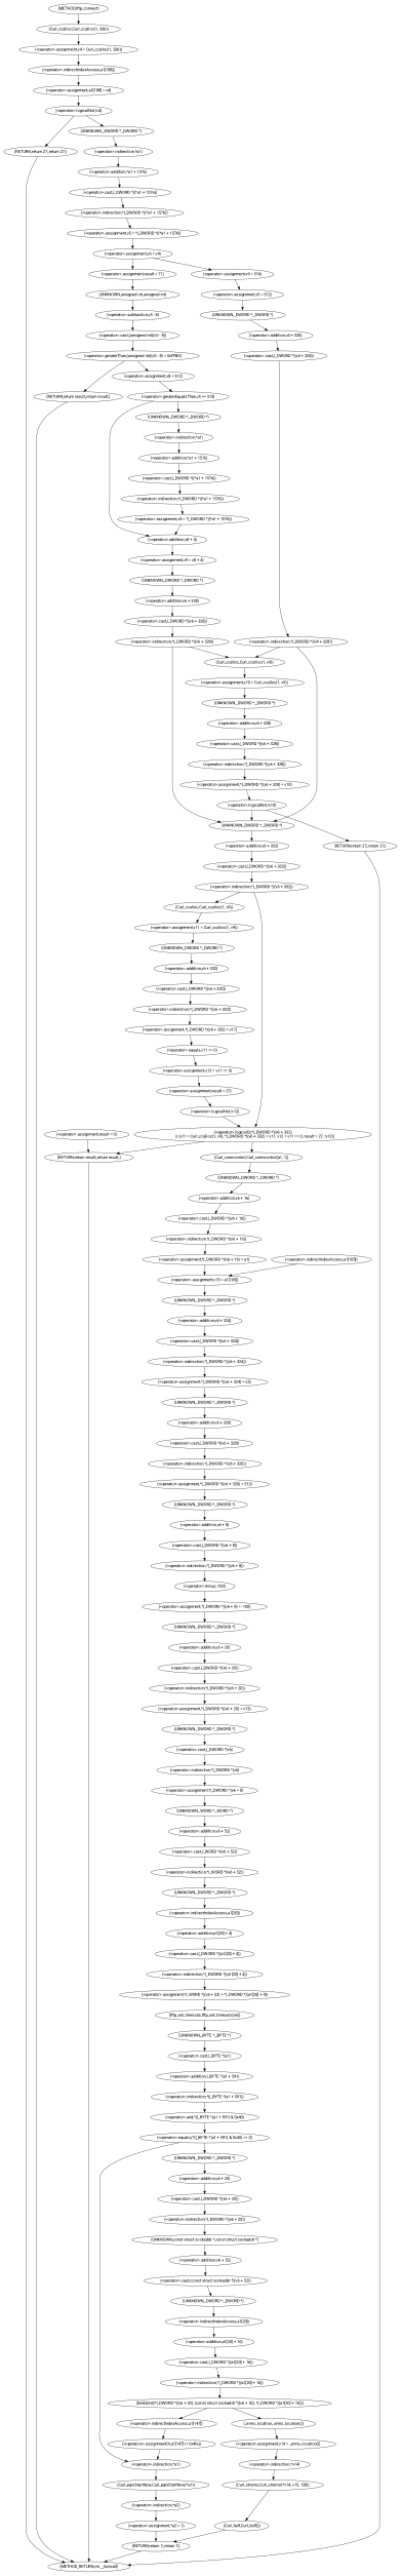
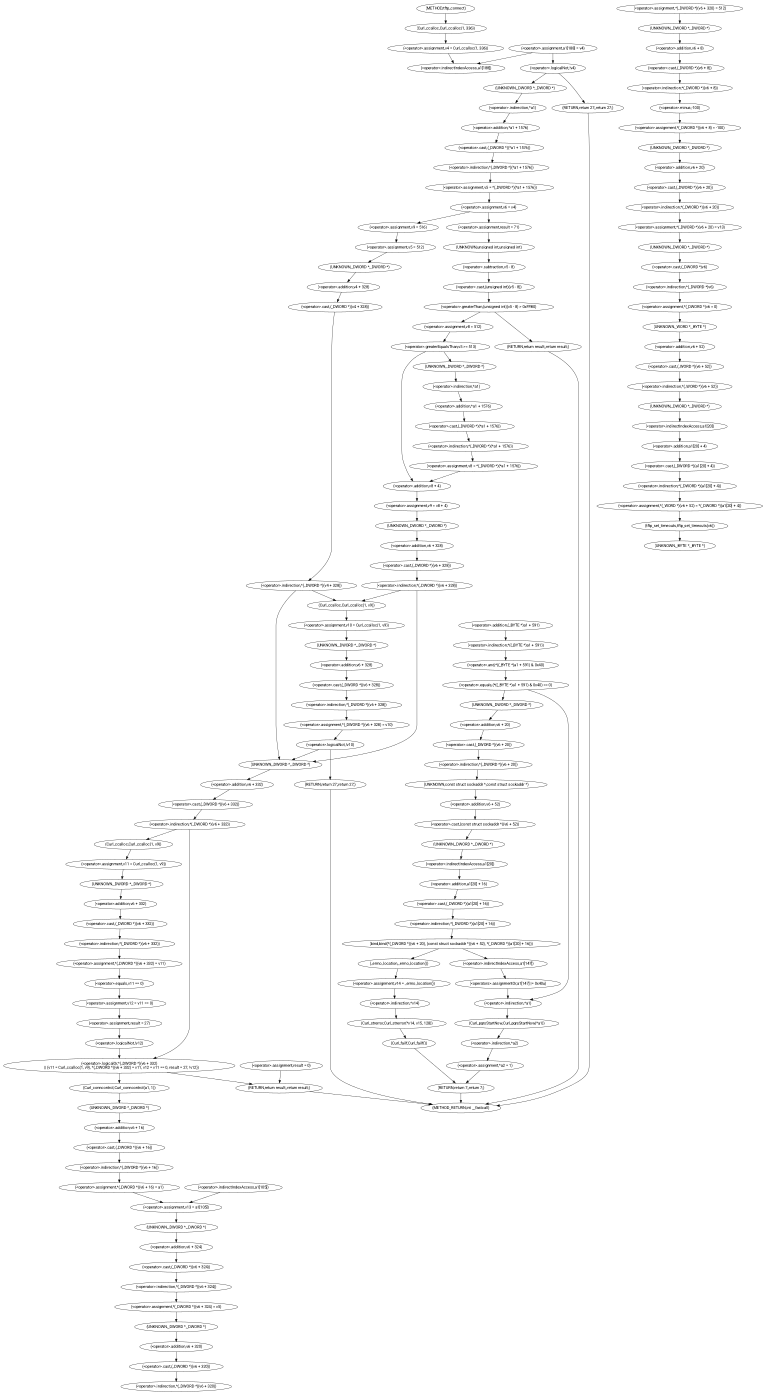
  digraph {
    fontname=Roboto
    node [fontname=Roboto]
    edge [fontname=Roboto]
    n1 [label="(<operator>.assignment,v4 = Curl_ccalloc(1, 336))"]
    n2 [label="(<operator>.indirectIndexAccess,a1[188])"]
    n3 [label="(<operator>.assignment,a1[188] = v4)"]
    n4 [label="(Curl_ccalloc,Curl_ccalloc(1, 336))"]
    n5 [label="(<operator>.logicalNot,!v4)"]
    n6 [label="(RETURN,return 27;,return 27;)"]
    n7 [label="(UNKNOWN,_DWORD *,_DWORD *)"]
    n8 [label="(METHOD_RETURN,int __fastcall)"]
    n9 [label="(<operator>.indirection,*a1)"]
    n10 [label="(<operator>.assignment,v5 = *(_DWORD *)(*a1 + 1576))"]
    n11 [label="(<operator>.assignment,v6 = v4)"]
    n12 [label="(<operator>.assignment,result = 71)"]
    n13 [label="(<operator>.assignment,v9 = 516)"]
    n14 [label="(<operator>.indirection,*(_DWORD *)(*a1 + 1576))"]
    n15 [label="(<operator>.cast,(_DWORD *)(*a1 + 1576))"]
    n16 [label="(<operator>.addition,*a1 + 1576)"]
    n17 [label="(UNKNOWN,unsigned int,unsigned int)"]
    n18 [label="(<operator>.assignment,v5 = 512)"]
    n19 [label="(<operator>.subtraction,v5 - 8)"]
    n20 [label="(<operator>.greaterThan,(unsigned int)(v5 - 8) > 0xFFB0)"]
    n21 [label="(RETURN,return result;,return result;)"]
    n22 [label="(<operator>.assignment,v8 = 512)"]
    n23 [label="(<operator>.greaterEqualsThan,v5 >= 513)"]
    n24 [label="(<operator>.cast,(unsigned int)(v5 - 8))"]
    n25 [label="(UNKNOWN,_DWORD *,_DWORD *)"]
    n26 [label="(<operator>.addition,v8 + 4)"]
    n27 [label="(<operator>.indirection,*a1)"]
    n28 [label="(<operator>.assignment,v9 = v8 + 4)"]
    n29 [label="(<operator>.assignment,v8 = *(_DWORD *)(*a1 + 1576))"]
    n30 [label="(<operator>.indirection,*(_DWORD *)(*a1 + 1576))"]
    n31 [label="(<operator>.cast,(_DWORD *)(*a1 + 1576))"]
    n32 [label="(<operator>.addition,*a1 + 1576)"]
    n33 [label="(UNKNOWN,_DWORD *,_DWORD *)"]
    n34 [label="(<operator>.addition,v6 + 328)"]
    n35 [label="(<operator>.indirection,*(_DWORD *)(v6 + 328))"]
    n36 [label="(Curl_ccalloc,Curl_ccalloc(1, v9))"]
    n37 [label="(UNKNOWN,_DWORD *,_DWORD *)"]
    n38 [label="(<operator>.assignment,v10 = Curl_ccalloc(1, v9))"]
    n39 [label="(<operator>.addition,v6 + 332)"]
    n40 [label="(<operator>.cast,(_DWORD *)(v6 + 328))"]
    n41 [label="(UNKNOWN,_DWORD *,_DWORD *)"]
    n42 [label="(<operator>.addition,v4 + 328)"]
    n43 [label="(<operator>.indirection,*(_DWORD *)(v4 + 328))"]
    n44 [label="(<operator>.cast,(_DWORD *)(v4 + 328))"]
    n45 [label="(UNKNOWN,_DWORD *,_DWORD *)"]
    n46 [label="(<operator>.addition,v6 + 328)"]
    n47 [label="(<operator>.assignment,*(_DWORD *)(v6 + 328) = v10)"]
    n48 [label="(<operator>.logicalNot,!v10)"]
    n49 [label="(RETURN,return 27;,return 27;)"]
    n50 [label="(<operator>.indirection,*(_DWORD *)(v6 + 328))"]
    n51 [label="(<operator>.cast,(_DWORD *)(v6 + 328))"]
    n52 [label="(<operator>.logicalOr,*(_DWORD *)(v6 + 332)\n    || (v11 = Curl_ccalloc(1, v9), *(_DWORD *)(v6 + 332) = v11, v12 = v11 == 0, result = 27, !v12))"]
    n53 [label="(Curl_conncontrol,Curl_conncontrol(a1, 1))"]
    n54 [label="(RETURN,return result;,return result;)"]
    n55 [label="(UNKNOWN,_DWORD *,_DWORD *)"]
    n56 [label="(<operator>.indirection,*(_DWORD *)(v6 + 332))"]
    n57 [label="(Curl_ccalloc,Curl_ccalloc(1, v9))"]
    n58 [label="(<operator>.assignment,v11 = Curl_ccalloc(1, v9))"]
    n59 [label="(<operator>.cast,(_DWORD *)(v6 + 332))"]
    n60 [label="(UNKNOWN,_DWORD *,_DWORD *)"]
    n61 [label="(<operator>.addition,v6 + 332)"]
    n62 [label="(<operator>.assignment,*(_DWORD *)(v6 + 332) = v11)"]
    n63 [label="(<operator>.equals,v11 == 0)"]
    n64 [label="(<operator>.assignment,v12 = v11 == 0)"]
    n65 [label="(<operator>.indirection,*(_DWORD *)(v6 + 332))"]
    n66 [label="(<operator>.cast,(_DWORD *)(v6 + 332))"]
    n67 [label="(<operator>.assignment,result = 27)"]
    n68 [label="(<operator>.logicalNot,!v12)"]
    n69 [label="(<operator>.addition,v6 + 16)"]
    n70 [label="(<operator>.assignment,*(_DWORD *)(v6 + 16) = a1)"]
    n71 [label="(<operator>.assignment,v13 = a1[105])"]
    n72 [label="(<operator>.indirectIndexAccess,a1[105])"]
    n73 [label="(<operator>.indirection,*(_DWORD *)(v6 + 16))"]
    n74 [label="(<operator>.cast,(_DWORD *)(v6 + 16))"]
    n75 [label="(UNKNOWN,_DWORD *,_DWORD *)"]
    n76 [label="(<operator>.addition,v6 + 324)"]
    n77 [label="(<operator>.assignment,*(_DWORD *)(v6 + 324) = v5)"]
    n78 [label="(UNKNOWN,_DWORD *,_DWORD *)"]
    n79 [label="(<operator>.addition,v6 + 320)"]
    n80 [label="(<operator>.indirection,*(_DWORD *)(v6 + 324))"]
    n81 [label="(<operator>.cast,(_DWORD *)(v6 + 324))"]
    n82 [label="(<operator>.assignment,*(_DWORD *)(v6 + 320) = 512)"]
    n83 [label="(UNKNOWN,_DWORD *,_DWORD *)"]
    n84 [label="(<operator>.addition,v6 + 8)"]
    n85 [label="(<operator>.indirection,*(_DWORD *)(v6 + 320))"]
    n86 [label="(<operator>.cast,(_DWORD *)(v6 + 320))"]
    n87 [label="(<operator>.assignment,*(_DWORD *)(v6 + 8) = -100)"]
    n88 [label="(UNKNOWN,_DWORD *,_DWORD *)"]
    n89 [label="(<operator>.addition,v6 + 20)"]
    n90 [label="(<operator>.indirection,*(_DWORD *)(v6 + 8))"]
    n91 [label="(<operator>.minus,-100)"]
    n92 [label="(<operator>.cast,(_DWORD *)(v6 + 8))"]
    n93 [label="(<operator>.assignment,*(_DWORD *)(v6 + 20) = v13)"]
    n94 [label="(UNKNOWN,_DWORD *,_DWORD *)"]
    n95 [label="(<operator>.cast,(_DWORD *)v6)"]
    n96 [label="(<operator>.indirection,*(_DWORD *)(v6 + 20))"]
    n97 [label="(<operator>.cast,(_DWORD *)(v6 + 20))"]
    n98 [label="(<operator>.assignment,*(_DWORD *)v6 = 0)"]
-   n99 [label="(UNKNOWN,_WORD *,_WORD *)"]
+   n99 [label="(UNKNOWN,_WORD *,_BYTE *)"]
    n100 [label="(<operator>.addition,v6 + 52)"]
    n101 [label="(<operator>.indirection,*(_DWORD *)v6)"]
    n102 [label="(<operator>.assignment,*(_WORD *)(v6 + 52) = *(_DWORD *)(a1[20] + 4))"]
    n103 [label="(tftp_set_timeouts,tftp_set_timeouts(v6))"]
    n104 [label="(UNKNOWN,_BYTE *,_BYTE *)"]
    n105 [label="(<operator>.indirection,*(_WORD *)(v6 + 52))"]
    n106 [label="(UNKNOWN,_DWORD *,_DWORD *)"]
    n107 [label="(<operator>.indirectIndexAccess,a1[20])"]
    n108 [label="(<operator>.cast,(_WORD *)(v6 + 52))"]
    n109 [label="(<operator>.indirection,*(_DWORD *)(a1[20] + 4))"]
    n110 [label="(<operator>.cast,(_DWORD *)(a1[20] + 4))"]
    n111 [label="(<operator>.addition,a1[20] + 4)"]
-   n112 [label="(<operator>.cast,(_BYTE *)a1)"]
    n113 [label="(<operator>.equals,(*((_BYTE *)a1 + 591) & 0x40) == 0)"]
    n114 [label="(UNKNOWN,_DWORD *,_DWORD *)"]
    n115 [label="(<operator>.indirection,*a1)"]
    n116 [label="(<operator>.addition,v6 + 20)"]
    n117 [label="(Curl_pgrsStartNow,Curl_pgrsStartNow(*a1))"]
    n118 [label="(<operator>.and,*((_BYTE *)a1 + 591) & 0x40)"]
    n119 [label="(<operator>.indirection,*((_BYTE *)a1 + 591))"]
    n120 [label="(<operator>.addition,(_BYTE *)a1 + 591)"]
    n121 [label="(bind,bind(*(_DWORD *)(v6 + 20), (const struct sockaddr *)(v6 + 52), *(_DWORD *)(a1[20] + 16)))"]
    n122 [label="(_errno_location,_errno_location())"]
    n123 [label="(<operator>.indirectIndexAccess,a1[147])"]
    n124 [label="(<operator>.assignment,v14 = _errno_location())"]
    n125 [label="(<operators>.assignmentOr,a1[147] |= 0x40u)"]
    n126 [label="(<operator>.indirection,*(_DWORD *)(v6 + 20))"]
    n127 [label="(UNKNOWN,const struct sockaddr *,const struct sockaddr *)"]
    n128 [label="(<operator>.addition,v6 + 52)"]
    n129 [label="(<operator>.cast,(_DWORD *)(v6 + 20))"]
    n130 [label="(<operator>.cast,(const struct sockaddr *)(v6 + 52))"]
    n131 [label="(UNKNOWN,_DWORD *,_DWORD *)"]
    n132 [label="(<operator>.indirectIndexAccess,a1[20])"]
    n133 [label="(<operator>.indirection,*(_DWORD *)(a1[20] + 16))"]
    n134 [label="(<operator>.cast,(_DWORD *)(a1[20] + 16))"]
    n135 [label="(<operator>.addition,a1[20] + 16)"]
    n136 [label="(<operator>.indirection,*v14)"]
    n137 [label="(Curl_strerror,Curl_strerror(*v14, v15, 128))"]
    n138 [label="(Curl_failf,Curl_failf())"]
    n139 [label="(RETURN,return 7;,return 7;)"]
    n140 [label="(<operator>.indirection,*a2)"]
    n141 [label="(<operator>.assignment,*a2 = 1)"]
    n142 [label="(<operator>.assignment,result = 0)"]
    n143 [label="(METHOD,tftp_connect)"]
    n1 -> n2
-   n2 -> n3
+   n3 -> n2
    n3 -> n5
    n4 -> n1
    n5 -> n6
    n5 -> n7
    n6 -> n8
    n7 -> n9
    n9 -> n16
    n10 -> n11
    n11 -> n12
    n11 -> n13
    n12 -> n17
    n13 -> n18
    n14 -> n10
    n15 -> n14
    n16 -> n15
    n17 -> n19
    n18 -> n41
    n19 -> n24
    n20 -> n21
    n20 -> n22
    n21 -> n8
    n22 -> n23
    n23 -> n25
    n23 -> n26
    n24 -> n20
    n25 -> n27
    n26 -> n28
    n27 -> n32
    n28 -> n33
    n29 -> n26
    n30 -> n29
    n31 -> n30
    n32 -> n31
    n33 -> n34
    n34 -> n40
    n35 -> n36
    n35 -> n37
    n36 -> n38
    n37 -> n39
    n38 -> n45
    n39 -> n59
    n40 -> n35
    n41 -> n42
    n42 -> n44
    n43 -> n36
    n43 -> n37
    n44 -> n43
    n45 -> n46
    n46 -> n51
    n47 -> n48
    n48 -> n37
    n48 -> n49
    n49 -> n8
    n50 -> n47
    n51 -> n50
    n52 -> n53
    n52 -> n54
    n53 -> n55
    n54 -> n8
    n55 -> n69
    n56 -> n52
    n56 -> n57
    n57 -> n58
    n58 -> n60
    n59 -> n56
    n60 -> n61
    n61 -> n66
    n62 -> n63
    n63 -> n64
    n64 -> n67
    n65 -> n62
    n66 -> n65
    n67 -> n68
    n68 -> n52
    n69 -> n74
    n70 -> n71
    n71 -> n75
    n72 -> n71
    n73 -> n70
    n74 -> n73
    n75 -> n76
    n76 -> n81
    n77 -> n78
    n78 -> n79
    n79 -> n86
    n80 -> n77
    n81 -> n80
    n82 -> n83
    n83 -> n84
    n84 -> n92
-   n85 -> n82
    n86 -> n85
    n87 -> n88
    n88 -> n89
    n89 -> n97
    n90 -> n91
    n91 -> n87
    n92 -> n90
    n93 -> n94
    n94 -> n95
    n95 -> n101
    n96 -> n93
    n97 -> n96
    n98 -> n99
    n99 -> n100
    n100 -> n108
    n101 -> n98
    n102 -> n103
    n103 -> n104
-   n104 -> n112
    n105 -> n106
    n106 -> n107
    n107 -> n111
    n108 -> n105
    n109 -> n102
    n110 -> n109
    n111 -> n110
-   n112 -> n120
    n113 -> n114
    n113 -> n115
    n114 -> n116
    n115 -> n117
    n116 -> n129
    n117 -> n140
    n118 -> n113
    n119 -> n118
    n120 -> n119
    n121 -> n122
    n121 -> n123
    n122 -> n124
    n123 -> n125
    n124 -> n136
    n125 -> n115
    n126 -> n127
    n127 -> n128
    n128 -> n130
    n129 -> n126
    n130 -> n131
    n131 -> n132
    n132 -> n135
    n133 -> n121
    n134 -> n133
    n135 -> n134
    n136 -> n137
    n137 -> n138
    n138 -> n139
    n139 -> n8
    n140 -> n141
    n141 -> n139
    n142 -> n54
    n143 -> n4
  }
